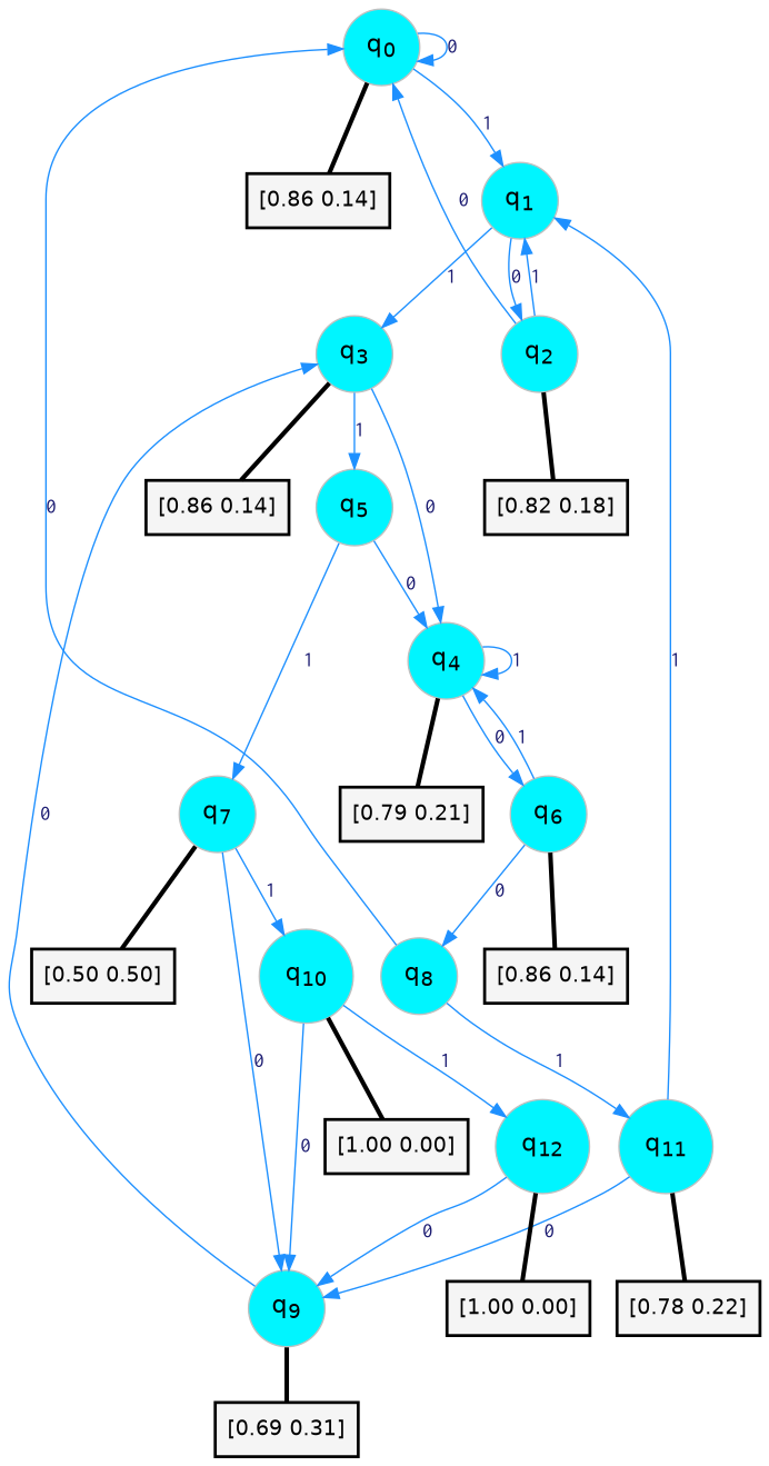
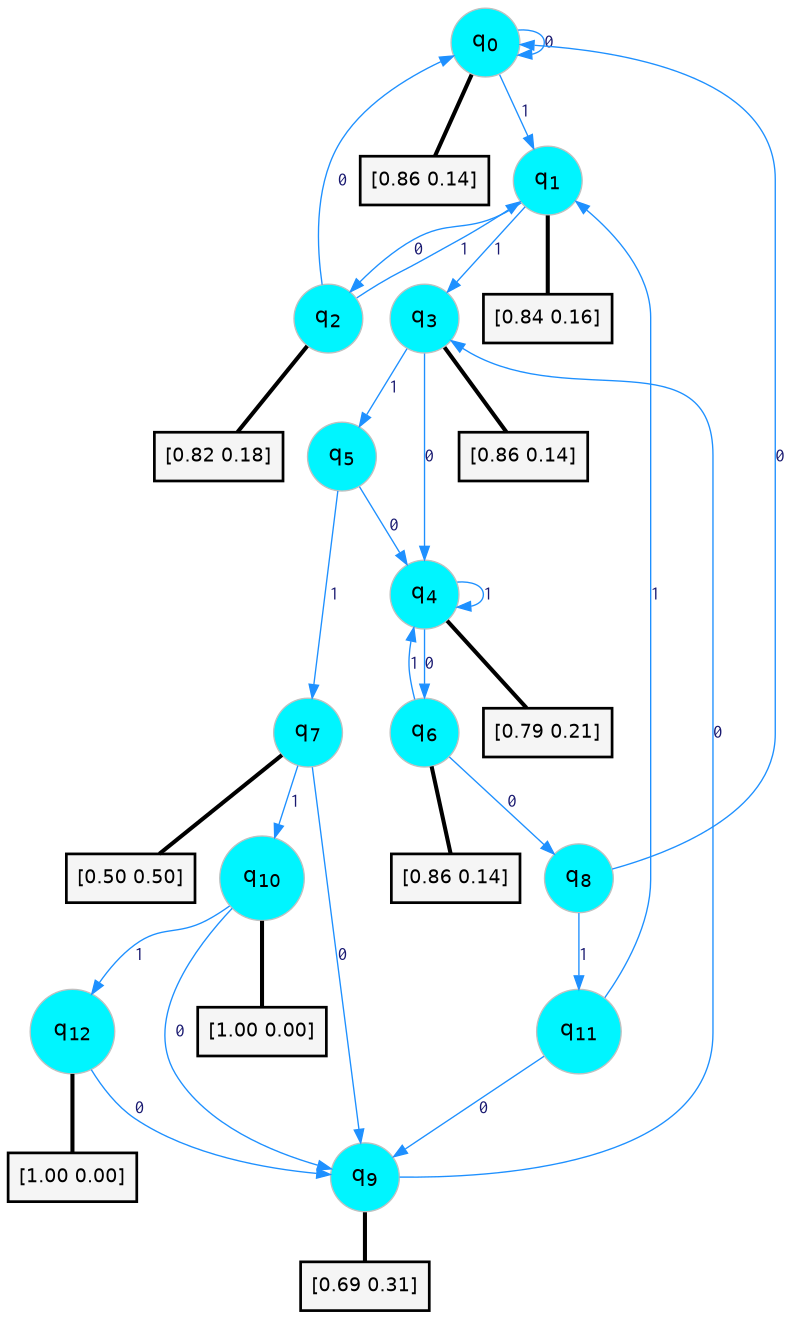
  digraph {
    rankdir=TD
    node [color=gray fillcolor=turquoise1 fontcolor=black fontname=Helvetica fontsize=16 fontweight=bold shape=circle style=filled]
    edge [arrowsize=1 color=dodgerblue1 fontcolor=midnightblue fontname=courier fontweight=bold penwidth=1 style=solid weight=20]
    n1 [label=<q<SUB>0</SUB>>]
    n2 [label=<q<SUB>1</SUB>>]
    n3 [color=black fillcolor=whitesmoke fontsize=14 label="[0.86 0.14]" penwidth=2 shape=box]
    n4 [label=<q<SUB>2</SUB>>]
    n5 [label=<q<SUB>3</SUB>>]
+   n6 [color=black fillcolor=whitesmoke fontsize=14 label="[0.84 0.16]" penwidth=2 shape=box]
    n7 [color=black fillcolor=whitesmoke fontsize=14 label="[0.82 0.18]" penwidth=2 shape=box]
    n8 [label=<q<SUB>4</SUB>>]
    n9 [label=<q<SUB>5</SUB>>]
    n10 [color=black fillcolor=whitesmoke fontsize=14 label="[0.86 0.14]" penwidth=2 shape=box]
    n11 [label=<q<SUB>6</SUB>>]
    n12 [color=black fillcolor=whitesmoke fontsize=14 label="[0.79 0.21]" penwidth=2 shape=box]
    n13 [label=<q<SUB>7</SUB>>]
    n14 [label=<q<SUB>8</SUB>>]
    n15 [color=black fillcolor=whitesmoke fontsize=14 label="[0.86 0.14]" penwidth=2 shape=box]
    n16 [label=<q<SUB>9</SUB>>]
    n17 [label=<q<SUB>10</SUB>>]
    n18 [color=black fillcolor=whitesmoke fontsize=14 label="[0.50 0.50]" penwidth=2 shape=box]
    n19 [label=<q<SUB>11</SUB>>]
    n20 [color=black fillcolor=whitesmoke fontsize=14 label="[0.69 0.31]" penwidth=2 shape=box]
    n21 [label=<q<SUB>12</SUB>>]
    n22 [color=black fillcolor=whitesmoke fontsize=14 label="[1.00 0.00]" penwidth=2 shape=box]
-   n23 [color=black fillcolor=whitesmoke fontsize=14 label="[0.78 0.22]" penwidth=2 shape=box]
    n24 [color=black fillcolor=whitesmoke fontsize=14 label="[1.00 0.00]" penwidth=2 shape=box]
    n1 -> n1 [label=0]
    n1 -> n2 [label=1]
    n1 -> n3 [arrowhead=none color=black penwidth=3]
    n2 -> n4 [label=0]
    n2 -> n5 [label=1]
+   n2 -> n6 [arrowhead=none color=black penwidth=3]
    n4 -> n1 [label=0]
    n4 -> n2 [label=1]
    n4 -> n7 [arrowhead=none color=black penwidth=3]
    n5 -> n8 [label=0]
    n5 -> n9 [label=1]
    n5 -> n10 [arrowhead=none color=black penwidth=3]
    n8 -> n8 [label=1]
    n8 -> n11 [label=0]
    n8 -> n12 [arrowhead=none color=black penwidth=3]
    n9 -> n8 [label=0]
    n9 -> n13 [label=1]
    n11 -> n8 [label=1]
    n11 -> n14 [label=0]
    n11 -> n15 [arrowhead=none color=black penwidth=3]
    n13 -> n16 [label=0]
    n13 -> n17 [label=1]
    n13 -> n18 [arrowhead=none color=black penwidth=3]
    n14 -> n1 [label=0]
    n14 -> n19 [label=1]
    n16 -> n5 [label=0]
    n16 -> n20 [arrowhead=none color=black penwidth=3]
    n17 -> n16 [label=0]
    n17 -> n21 [label=1]
    n17 -> n22 [arrowhead=none color=black penwidth=3]
    n19 -> n2 [label=1]
    n19 -> n16 [label=0]
-   n19 -> n23 [arrowhead=none color=black penwidth=3]
    n21 -> n16 [label=0]
    n21 -> n24 [arrowhead=none color=black penwidth=3]
  }
